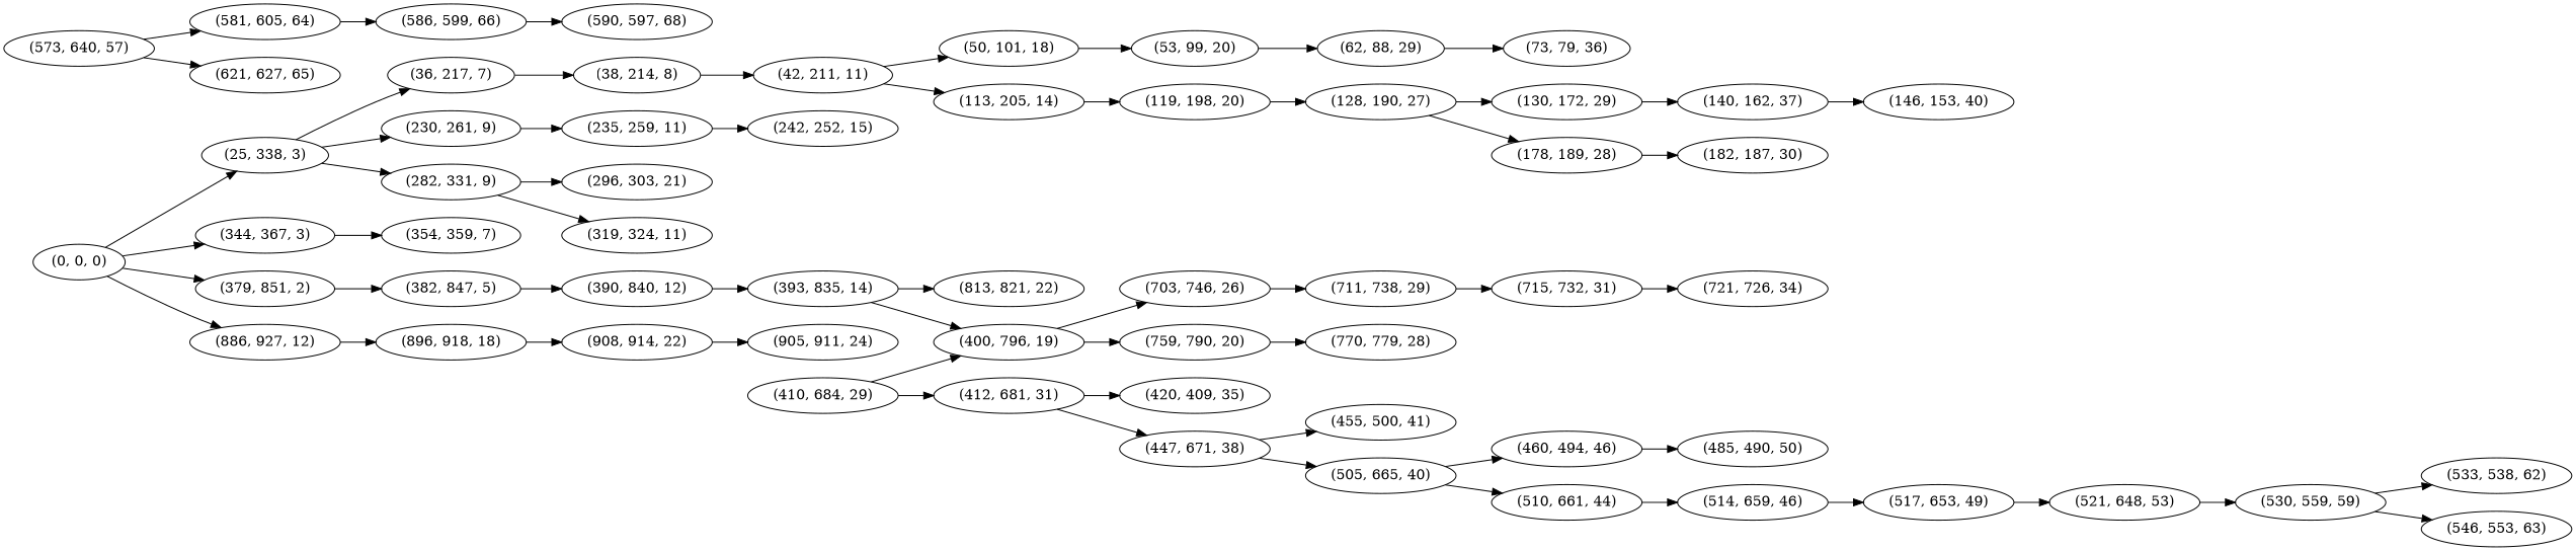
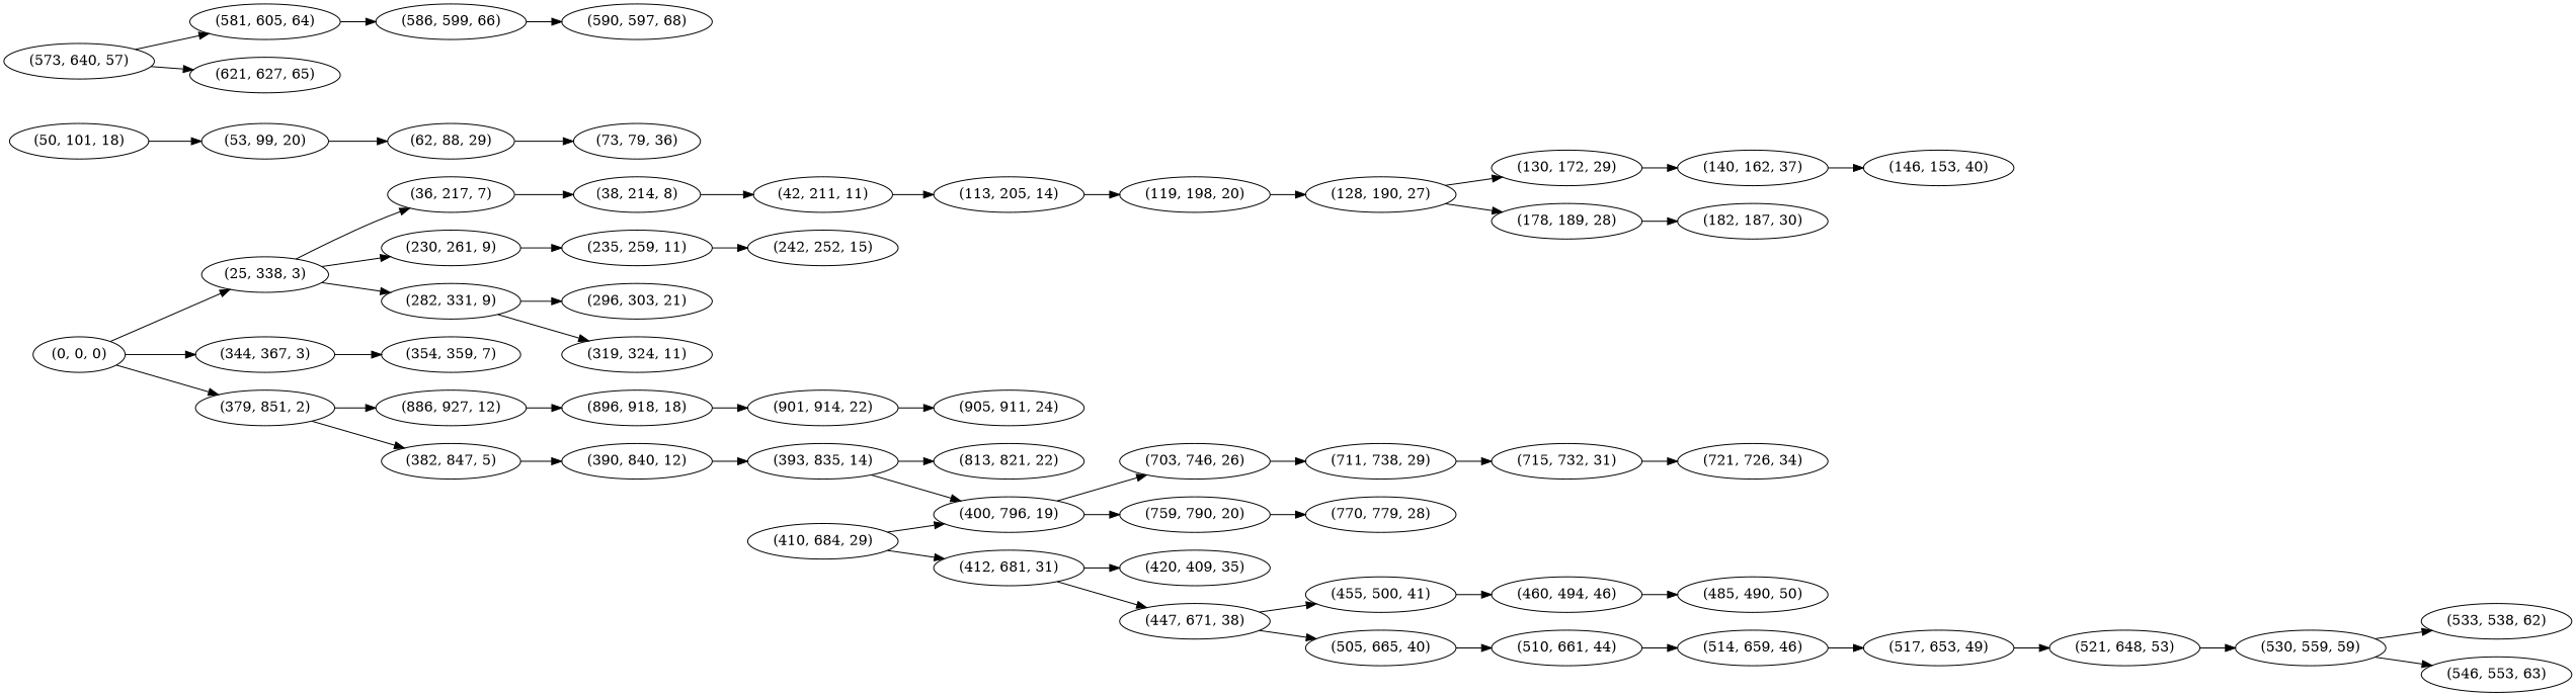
  digraph {
    rankdir=LR
    "(0, 0, 0)"
    "(25, 338, 3)"
    "(344, 367, 3)"
    "(379, 851, 2)"
    "(886, 927, 12)"
    "(36, 217, 7)"
    "(230, 261, 9)"
    "(282, 331, 9)"
    "(354, 359, 7)"
    "(382, 847, 5)"
    "(896, 918, 18)"
    "(38, 214, 8)"
    "(235, 259, 11)"
    "(296, 303, 21)"
    "(319, 324, 11)"
    "(42, 211, 11)"
    "(50, 101, 18)"
    "(113, 205, 14)"
    "(53, 99, 20)"
    "(119, 198, 20)"
    "(62, 88, 29)"
    "(73, 79, 36)"
    "(128, 190, 27)"
    "(130, 172, 29)"
    "(178, 189, 28)"
    "(140, 162, 37)"
    "(182, 187, 30)"
    "(146, 153, 40)"
    "(242, 252, 15)"
    "(390, 840, 12)"
    "(393, 835, 14)"
    "(400, 796, 19)"
    "(813, 821, 22)"
    "(703, 746, 26)"
    "(759, 790, 20)"
    "(410, 684, 29)"
    "(412, 681, 31)"
    "(711, 738, 29)"
    "(770, 779, 28)"
    n40 [label="(420, 409, 35)"]
    "(447, 671, 38)"
    "(455, 500, 41)"
    "(505, 665, 40)"
    "(460, 494, 46)"
    "(510, 661, 44)"
    "(485, 490, 50)"
    "(514, 659, 46)"
    "(517, 653, 49)"
    "(521, 648, 53)"
    "(530, 559, 59)"
    "(533, 538, 62)"
    "(546, 553, 63)"
    "(573, 640, 57)"
    "(581, 605, 64)"
    "(621, 627, 65)"
    "(586, 599, 66)"
    "(590, 597, 68)"
    "(715, 732, 31)"
    "(721, 726, 34)"
-   "(901, 914, 22)" [label="(908, 914, 22)"]
+   "(901, 914, 22)"
    "(905, 911, 24)"
    "(0, 0, 0)" -> "(25, 338, 3)"
    "(0, 0, 0)" -> "(344, 367, 3)"
    "(0, 0, 0)" -> "(379, 851, 2)"
-   "(0, 0, 0)" -> "(886, 927, 12)"
+   "(379, 851, 2)" -> "(886, 927, 12)"
    "(25, 338, 3)" -> "(36, 217, 7)"
    "(25, 338, 3)" -> "(230, 261, 9)"
    "(25, 338, 3)" -> "(282, 331, 9)"
    "(344, 367, 3)" -> "(354, 359, 7)"
    "(379, 851, 2)" -> "(382, 847, 5)"
    "(886, 927, 12)" -> "(896, 918, 18)"
    "(36, 217, 7)" -> "(38, 214, 8)"
    "(230, 261, 9)" -> "(235, 259, 11)"
    "(282, 331, 9)" -> "(296, 303, 21)"
    "(282, 331, 9)" -> "(319, 324, 11)"
    "(382, 847, 5)" -> "(390, 840, 12)"
    "(896, 918, 18)" -> "(901, 914, 22)"
    "(38, 214, 8)" -> "(42, 211, 11)"
    "(235, 259, 11)" -> "(242, 252, 15)"
-   "(42, 211, 11)" -> "(50, 101, 18)"
    "(42, 211, 11)" -> "(113, 205, 14)"
    "(50, 101, 18)" -> "(53, 99, 20)"
    "(113, 205, 14)" -> "(119, 198, 20)"
    "(53, 99, 20)" -> "(62, 88, 29)"
    "(119, 198, 20)" -> "(128, 190, 27)"
    "(62, 88, 29)" -> "(73, 79, 36)"
    "(128, 190, 27)" -> "(130, 172, 29)"
    "(128, 190, 27)" -> "(178, 189, 28)"
    "(130, 172, 29)" -> "(140, 162, 37)"
    "(178, 189, 28)" -> "(182, 187, 30)"
    "(140, 162, 37)" -> "(146, 153, 40)"
    "(390, 840, 12)" -> "(393, 835, 14)"
    "(393, 835, 14)" -> "(400, 796, 19)"
    "(393, 835, 14)" -> "(813, 821, 22)"
    "(400, 796, 19)" -> "(703, 746, 26)"
    "(400, 796, 19)" -> "(759, 790, 20)"
    "(703, 746, 26)" -> "(711, 738, 29)"
    "(759, 790, 20)" -> "(770, 779, 28)"
    "(410, 684, 29)" -> "(400, 796, 19)"
    "(410, 684, 29)" -> "(412, 681, 31)"
    "(412, 681, 31)" -> n40
    "(412, 681, 31)" -> "(447, 671, 38)"
    "(711, 738, 29)" -> "(715, 732, 31)"
    "(447, 671, 38)" -> "(455, 500, 41)"
    "(447, 671, 38)" -> "(505, 665, 40)"
-   "(505, 665, 40)" -> "(460, 494, 46)"
+   "(455, 500, 41)" -> "(460, 494, 46)"
    "(505, 665, 40)" -> "(510, 661, 44)"
    "(460, 494, 46)" -> "(485, 490, 50)"
    "(510, 661, 44)" -> "(514, 659, 46)"
    "(514, 659, 46)" -> "(517, 653, 49)"
    "(517, 653, 49)" -> "(521, 648, 53)"
    "(521, 648, 53)" -> "(530, 559, 59)"
    "(530, 559, 59)" -> "(533, 538, 62)"
    "(530, 559, 59)" -> "(546, 553, 63)"
    "(573, 640, 57)" -> "(581, 605, 64)"
    "(573, 640, 57)" -> "(621, 627, 65)"
    "(581, 605, 64)" -> "(586, 599, 66)"
    "(586, 599, 66)" -> "(590, 597, 68)"
    "(715, 732, 31)" -> "(721, 726, 34)"
    "(901, 914, 22)" -> "(905, 911, 24)"
  }
